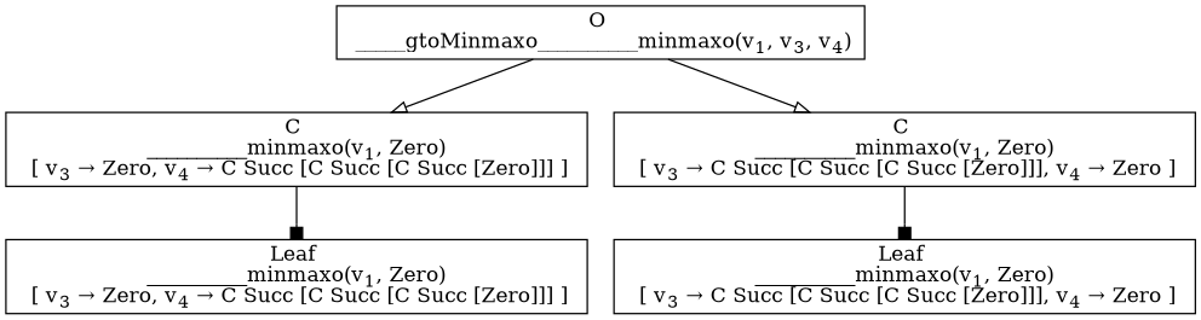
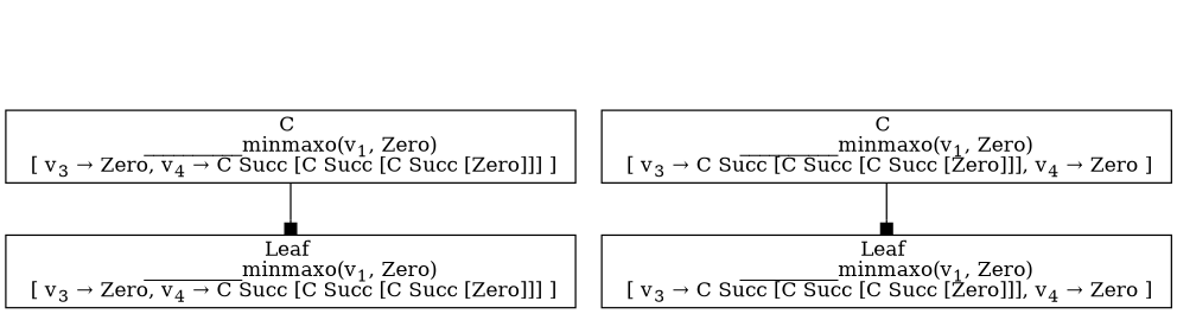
  digraph {
    rankdir=TB
    node [fillcolor=white shape=box style=filled]
    edge [arrowhead=onormal]
-   n1 [label=<O <BR/> _____gtoMinmaxo__________minmaxo(v<SUB>1</SUB>, v<SUB>3</SUB>, v<SUB>4</SUB>)>]
    n2 [label=<C <BR/> __________minmaxo(v<SUB>1</SUB>, Zero) <BR/>  [ v<SUB>3</SUB> &rarr; Zero, v<SUB>4</SUB> &rarr; C Succ [C Succ [C Succ [Zero]]] ] >]
    n3 [label=<C <BR/> __________minmaxo(v<SUB>1</SUB>, Zero) <BR/>  [ v<SUB>3</SUB> &rarr; C Succ [C Succ [C Succ [Zero]]], v<SUB>4</SUB> &rarr; Zero ] >]
    n4 [label=<Leaf <BR/> __________minmaxo(v<SUB>1</SUB>, Zero) <BR/>  [ v<SUB>3</SUB> &rarr; Zero, v<SUB>4</SUB> &rarr; C Succ [C Succ [C Succ [Zero]]] ] >]
    n5 [label=<Leaf <BR/> __________minmaxo(v<SUB>1</SUB>, Zero) <BR/>  [ v<SUB>3</SUB> &rarr; C Succ [C Succ [C Succ [Zero]]], v<SUB>4</SUB> &rarr; Zero ] >]
-   n1 -> n2
-   n1 -> n3
    n2 -> n4 [arrowhead=box]
    n3 -> n5 [arrowhead=box]
  }
